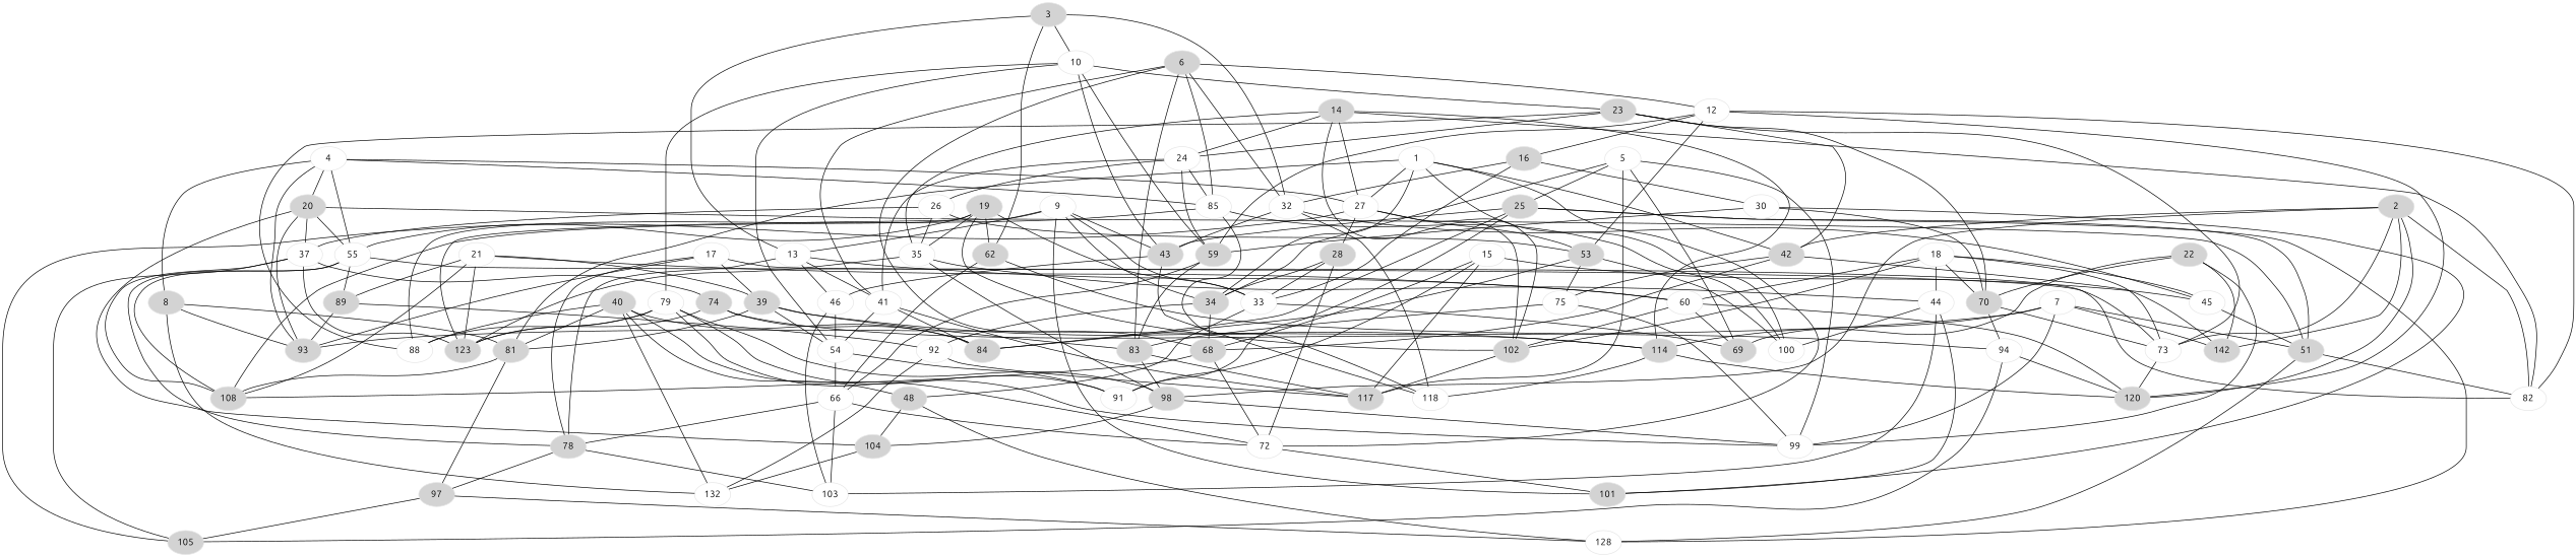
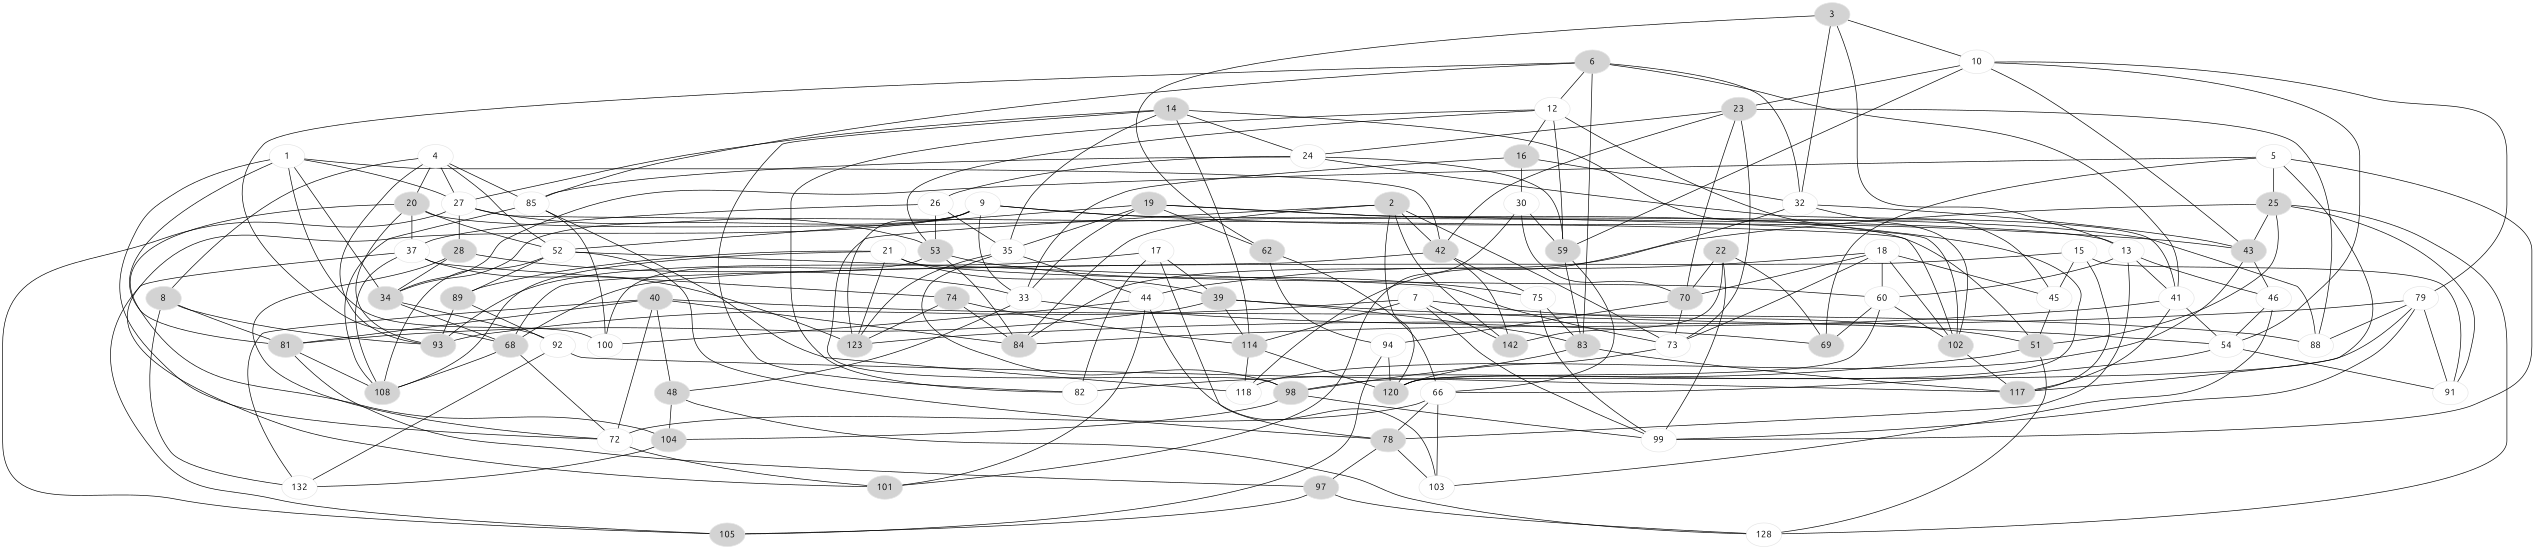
  graph {
    fontname=Ubuntu
    node [color=gray90 fillcolor=white fontname=Ubuntu style=filled]
    edge [fontname=Ubuntu]
    1 [super="+112"]
    27 [super="+49"]
    34 [fillcolor=lightgrey super="+56"]
    42 [fillcolor=lightgrey super="+110"]
    72 [super="+134"]
    81 [fillcolor=lightgrey super="+133"]
    100
    53 [fillcolor=lightgrey super="+55"]
    102 [fillcolor=lightgrey super="+141"]
    28 [fillcolor=lightgrey]
    105 [fillcolor=lightgrey]
    68 [fillcolor=lightgrey super="+95"]
    92
    142 [fillcolor=lightgrey]
    75
    101 [fillcolor=lightgrey]
    108 [fillcolor=lightgrey super="+109"]
    97 [fillcolor=lightgrey]
    2 [fillcolor=lightgrey super="+90"]
    73 [super="+76"]
    84 [fillcolor=lightgrey super="+121"]
    98 [fillcolor=lightgrey super="+106"]
    120 [fillcolor=lightgrey super="+136"]
    99 [super="+124"]
    104 [fillcolor=lightgrey]
    10 [super="+130"]
    43 [fillcolor=lightgrey super="+63"]
    23 [fillcolor=lightgrey super="+85"]
    54 [super="+86"]
    59 [fillcolor=lightgrey super="+71"]
    79 [super="+137"]
    3 [fillcolor=lightgrey]
    13 [super="+144"]
    32 [super="+50"]
    62 [fillcolor=lightgrey]
    41 [super="+138"]
    78 [fillcolor=lightgrey super="+126"]
    46
    60 [super="+135"]
    45
    118
    66 [super="+111"]
    94
    4 [super="+61"]
    8 [fillcolor=lightgrey]
    20 [fillcolor=lightgrey super="+127"]
-   52 [super="+131" label=55]
+   52 [super="+131"]
    n48 [label=85 super="+115"]
    93 [fillcolor=lightgrey super="+96"]
    132
    51 [fillcolor=lightgrey super="+122"]
    37 [super="+58"]
    89 [fillcolor=lightgrey]
    5 [super="+47"]
    25 [fillcolor=lightgrey super="+64"]
    69 [fillcolor=lightgrey]
    117 [fillcolor=lightgrey super="+140"]
    91
    128
    6 [fillcolor=lightgrey super="+129"]
    12 [super="+143"]
    83 [fillcolor=lightgrey super="+113"]
    16 [fillcolor=lightgrey]
    82
    7 [super="+119"]
    114 [fillcolor=lightgrey super="+139"]
    103
    9 [super="+11"]
    33 [super="+38"]
    123 [fillcolor=lightgrey super="+125"]
    48 [fillcolor=lightgrey]
    24 [super="+29"]
    70 [fillcolor=lightgrey super="+87"]
    88
    30
    14 [fillcolor=lightgrey super="+36"]
    35 [super="+67"]
    26
    44 [super="+116"]
    15
    39 [fillcolor=lightgrey super="+57"]
    17
    18 [super="+31"]
    19 [fillcolor=lightgrey super="+107"]
    74 [fillcolor=lightgrey]
    21 [super="+77"]
    22 [fillcolor=lightgrey]
    40 [fillcolor=lightgrey super="+65"]
    1 -- 27
    1 -- 34
    1 -- 42
    1 -- 72
    1 -- 81
    1 -- 100
    27 -- 53
    27 -- 102
    27 -- 28
    27 -- 105
    34 -- 68
    34 -- 92
    42 -- 68
    42 -- 142
    42 -- 75
    72 -- 101
    81 -- 108
    81 -- 97
    53 -- 100
    53 -- 75
    53 -- 84
    102 -- 117
    28 -- 34
    28 -- 72
    28 -- 33
    68 -- 72
    68 -- 108
    92 -- 132
    92 -- 117
    75 -- 99
    75 -- 83
    97 -- 105
    97 -- 128
    2 -- 42
    2 -- 142
    2 -- 73
-   2 -- 82
+   2 -- 84
    2 -- 98
    2 -- 120
    73 -- 120
    98 -- 99
    98 -- 104
    104 -- 132
    10 -- 43
    10 -- 23
    10 -- 54
    10 -- 59
    10 -- 79
    43 -- 46
    43 -- 118
    23 -- 42
    23 -- 73
    23 -- 24
    23 -- 70
    23 -- 88
    54 -- 66
    54 -- 91
    59 -- 66
    59 -- 83
    79 -- 98
    79 -- 99
    79 -- 91
    79 -- 123
    79 -- 88
    3 -- 10
    3 -- 13
    3 -- 32
    3 -- 62
    13 -- 41
    13 -- 78
    13 -- 46
    13 -- 60
    32 -- 43
    32 -- 45
    32 -- 118
    62 -- 66
    62 -- 94
    41 -- 84
    41 -- 54
    41 -- 117
    78 -- 97
    78 -- 103
    46 -- 54
    46 -- 103
    60 -- 102
    60 -- 120
    60 -- 69
    45 -- 51
    66 -- 72
    66 -- 78
    66 -- 103
    94 -- 105
    94 -- 120
    4 -- 27
    4 -- 8
    4 -- 20
    4 -- 52
    4 -- n48
    4 -- 93
    8 -- 81
    8 -- 93
    8 -- 132
    20 -- 104
    20 -- 52
    20 -- 93
    20 -- 51
    20 -- 37
    52 -- 108
    52 -- 73
    52 -- 78
    52 -- 89
    n48 -- 100
    n48 -- 108
    n48 -- 118
    51 -- 128
    51 -- 82
    37 -- 105
    37 -- 108
    37 -- 123
    37 -- 74
    89 -- 92
    89 -- 93
    5 -- 34
    5 -- 99
    5 -- 25
    5 -- 69
    5 -- 117
    25 -- 84
    25 -- 43
    25 -- 51
    25 -- 91
    25 -- 128
    6 -- 68
    6 -- 32
    6 -- 41
    6 -- n48
    6 -- 12
    6 -- 83
    12 -- 53
    12 -- 120
    12 -- 59
    12 -- 16
    12 -- 82
    83 -- 98
    83 -- 117
    16 -- 32
    16 -- 33
    16 -- 30
    7 -- 142
    7 -- 99
    7 -- 93
    7 -- 51
    7 -- 114
    114 -- 120
    114 -- 118
    9 -- 34
    9 -- 101
    9 -- 43
    9 -- 13
    9 -- 33
    9 -- 123
    33 -- 69
    33 -- 48
    48 -- 104
    48 -- 128
    24 -- 59
    24 -- 41
    24 -- n48
    24 -- 26
    70 -- 73
    70 -- 94
    30 -- 101
    30 -- 59
    30 -- 70
    14 -- 27
    14 -- 102
    14 -- 82
    14 -- 114
    14 -- 24
    14 -- 35
    35 -- 98
    35 -- 123
    35 -- 44
    26 -- 53
    26 -- 37
    26 -- 35
    44 -- 100
    44 -- 101
    44 -- 103
    15 -- 68
    15 -- 45
    15 -- 117
    15 -- 91
    39 -- 81
    39 -- 54
    39 -- 83
    39 -- 114
    17 -- 78
    17 -- 93
    17 -- 82
    17 -- 39
    18 -- 102
    18 -- 73
    18 -- 60
    18 -- 45
    18 -- 70
    18 -- 44 [weight=2]
    19 -- 102
    19 -- 62
    19 -- 52
    19 -- 33
    19 -- 88
    19 -- 35
    74 -- 84
    74 -- 114
    74 -- 123
    21 -- 108
    21 -- 60
    21 -- 89
    21 -- 123
    21 -- 39
    22 -- 142
    22 -- 99
    22 -- 69
    22 -- 70
    40 -- 72
    40 -- 81
    40 -- 84
    40 -- 132
    40 -- 48
    40 -- 88
  }
